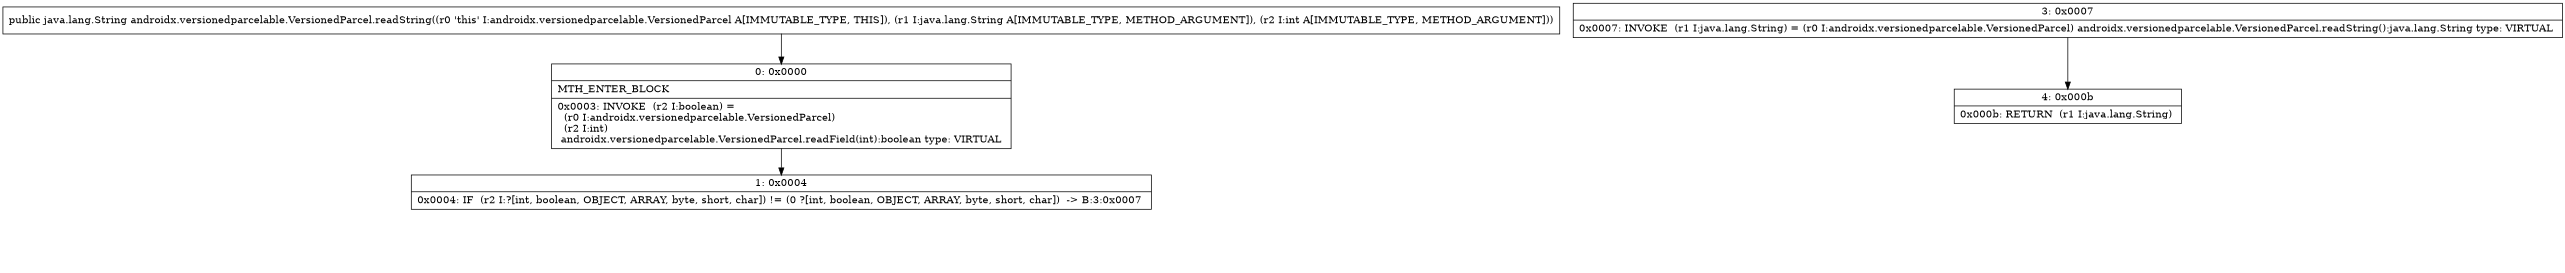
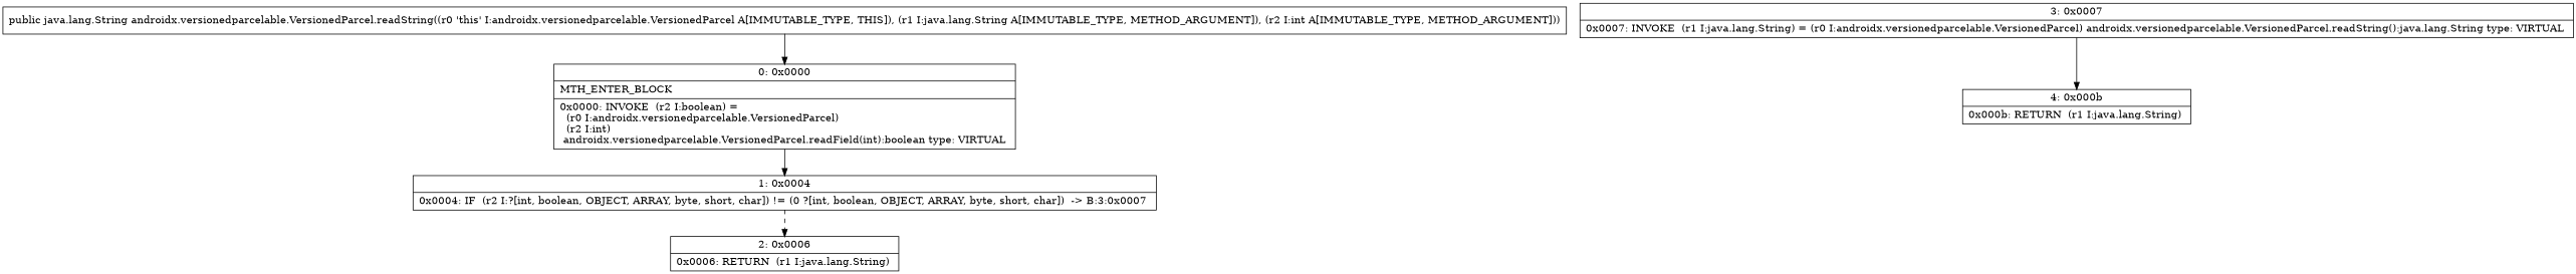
  digraph {
    node [shape=record]
-   n1 [label="{0\:\ 0x0000|MTH_ENTER_BLOCK\l|0x0003: INVOKE  (r2 I:boolean) = \l  (r0 I:androidx.versionedparcelable.VersionedParcel)\l  (r2 I:int)\l androidx.versionedparcelable.VersionedParcel.readField(int):boolean type: VIRTUAL \l}"]
+   n1 [label="{0\:\ 0x0000|MTH_ENTER_BLOCK\l|0x0000: INVOKE  (r2 I:boolean) = \l  (r0 I:androidx.versionedparcelable.VersionedParcel)\l  (r2 I:int)\l androidx.versionedparcelable.VersionedParcel.readField(int):boolean type: VIRTUAL \l}"]
    n2 [label="{1\:\ 0x0004|0x0004: IF  (r2 I:?[int, boolean, OBJECT, ARRAY, byte, short, char]) != (0 ?[int, boolean, OBJECT, ARRAY, byte, short, char])  \-\> B:3:0x0007 \l}"]
+   n3 [label="{2\:\ 0x0006|0x0006: RETURN  (r1 I:java.lang.String) \l}"]
    n4 [label="{3\:\ 0x0007|0x0007: INVOKE  (r1 I:java.lang.String) = (r0 I:androidx.versionedparcelable.VersionedParcel) androidx.versionedparcelable.VersionedParcel.readString():java.lang.String type: VIRTUAL \l}"]
    n5 [label="{4\:\ 0x000b|0x000b: RETURN  (r1 I:java.lang.String) \l}"]
    n6 [label="{public java.lang.String androidx.versionedparcelable.VersionedParcel.readString((r0 'this' I:androidx.versionedparcelable.VersionedParcel A[IMMUTABLE_TYPE, THIS]), (r1 I:java.lang.String A[IMMUTABLE_TYPE, METHOD_ARGUMENT]), (r2 I:int A[IMMUTABLE_TYPE, METHOD_ARGUMENT])) }"]
    n1 -> n2
+   n2 -> n3 [style=dashed]
    n4 -> n5
    n6 -> n1
  }
